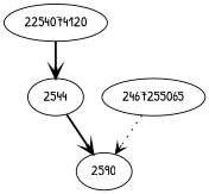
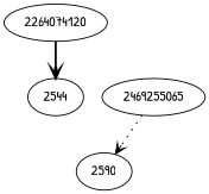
  strict digraph {
    fontname="Patrick Hand"
    node [fontname="Patrick Hand"]
    edge [arrowhead=vee fontname="Patrick Hand" style=bold]
-   2254074120
+   2254074120 [label=2264074120]
    2544
    2590
-   2467255065
+   2467255065 [label=2469255065]
    2254074120 -> 2544
-   2544 -> 2590
    2467255065 -> 2590 [style=dotted]
  }
